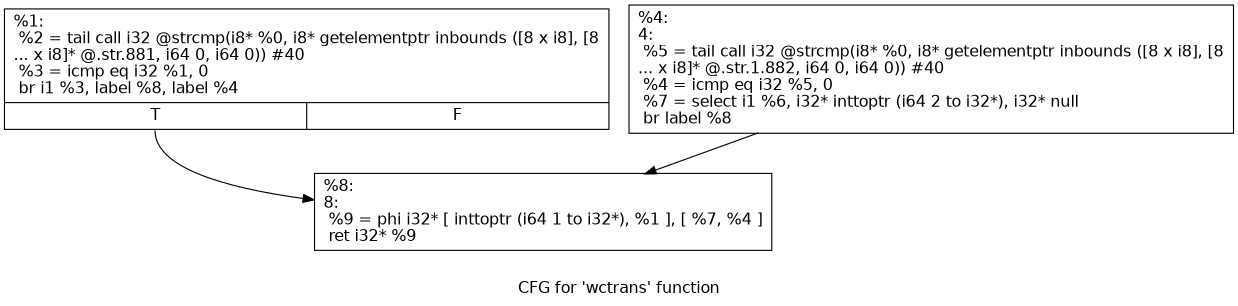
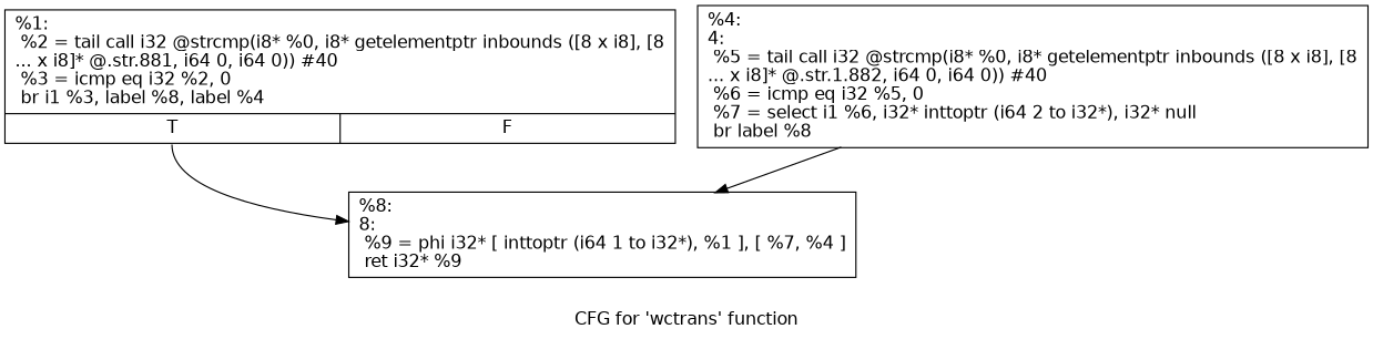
  digraph {
    fontname="DejaVu Sans"
    label="CFG for 'wctrans' function"
    node [fontname="DejaVu Sans" shape=record]
    edge [fontname="DejaVu Sans"]
-   n1 [label="{%1:\l  %2 = tail call i32 @strcmp(i8* %0, i8* getelementptr inbounds ([8 x i8], [8\l... x i8]* @.str.881, i64 0, i64 0)) #40\l  %3 = icmp eq i32 %1, 0\l  br i1 %3, label %8, label %4\l|{<s0>T|<s1>F}}"]
+   n1 [label="{%1:\l  %2 = tail call i32 @strcmp(i8* %0, i8* getelementptr inbounds ([8 x i8], [8\l... x i8]* @.str.881, i64 0, i64 0)) #40\l  %3 = icmp eq i32 %2, 0\l  br i1 %3, label %8, label %4\l|{<s0>T|<s1>F}}"]
    n2 [label="{%8:\l8:                                                \l  %9 = phi i32* [ inttoptr (i64 1 to i32*), %1 ], [ %7, %4 ]\l  ret i32* %9\l}"]
-   n3 [label="{%4:\l4:                                                \l  %5 = tail call i32 @strcmp(i8* %0, i8* getelementptr inbounds ([8 x i8], [8\l... x i8]* @.str.1.882, i64 0, i64 0)) #40\l  %4 = icmp eq i32 %5, 0\l  %7 = select i1 %6, i32* inttoptr (i64 2 to i32*), i32* null\l  br label %8\l}"]
+   n3 [label="{%4:\l4:                                                \l  %5 = tail call i32 @strcmp(i8* %0, i8* getelementptr inbounds ([8 x i8], [8\l... x i8]* @.str.1.882, i64 0, i64 0)) #40\l  %6 = icmp eq i32 %5, 0\l  %7 = select i1 %6, i32* inttoptr (i64 2 to i32*), i32* null\l  br label %8\l}"]
    n1 -> n2 [tailport=s0]
    n3 -> n2
  }
